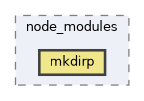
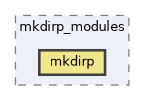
  digraph {
    compound=true
    n1 [color=grey25 fillcolor=khaki fontname=Helvetica fontsize=10 height=0.2 label=mkdirp shape=box style="filled,bold" width=0.4]
    subgraph cluster_1 {
      bgcolor="#edf0f7"
      fontname=Helvetica
      fontsize=10
-     label=node_modules
+     label=mkdirp_modules
      pencolor=grey50
      style="filled,dashed"
      n1
    }
  }
